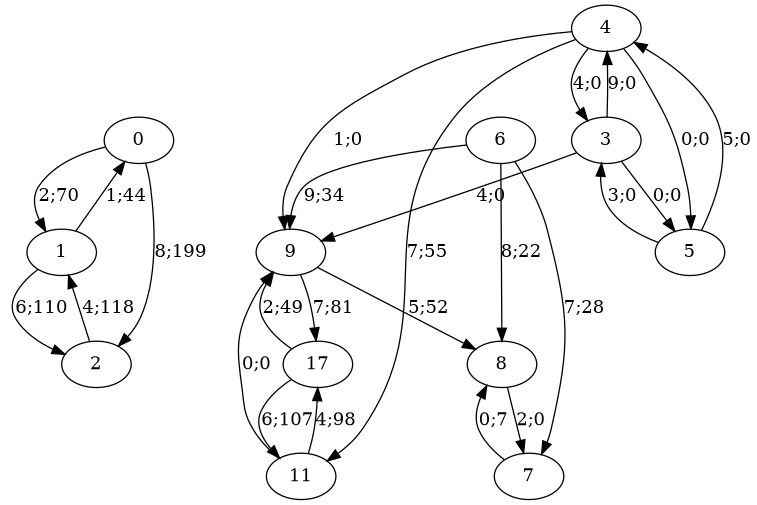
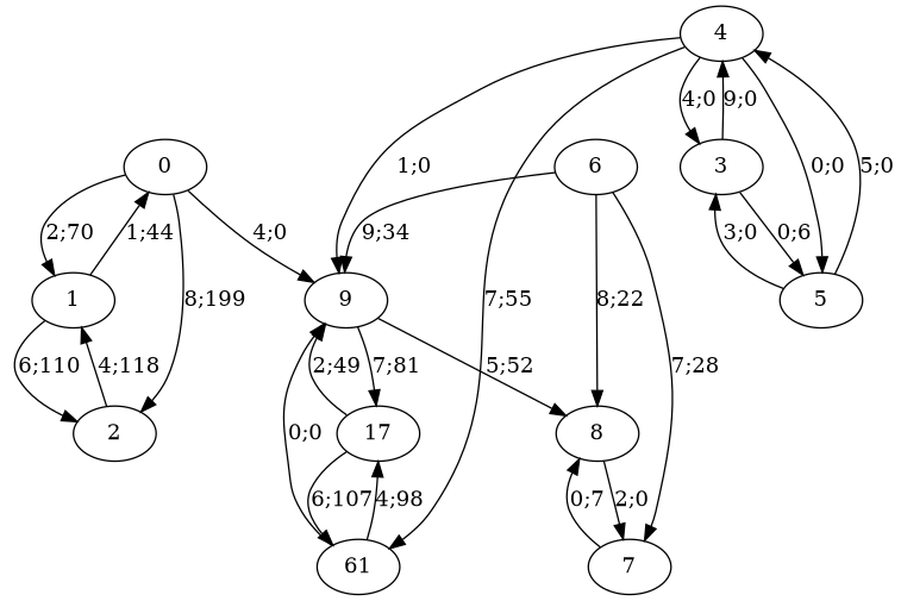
  digraph {
    edge [color=black]
    0
    1
    2
    9
    8
    n6 [label=17]
    7
-   11
+   11 [label=61]
    6
    3
    4
    5
    0 -> 1 [label="2;70"]
    0 -> 2 [label="8;199"]
    1 -> 0 [label="1;44"]
    1 -> 2 [label="6;110"]
    2 -> 1 [label="4;118"]
    9 -> 8 [label="5;52"]
    9 -> n6 [label="7;81"]
    8 -> 7 [label="2;0"]
    n6 -> 9 [label="2;49"]
    n6 -> 11 [label="6;107"]
    7 -> 8 [label="0;7"]
    11 -> 9 [label="0;0"]
    11 -> n6 [label="4;98"]
    6 -> 9 [label="9;34"]
    6 -> 8 [label="8;22"]
    6 -> 7 [label="7;28"]
-   3 -> 9 [label="4;0"]
+   0 -> 9 [label="4;0"]
    3 -> 4 [label="9;0"]
-   3 -> 5 [label="0;0"]
+   3 -> 5 [label="0;6"]
    4 -> 9 [label="1;0"]
    4 -> 11 [label="7;55"]
    4 -> 3 [label="4;0"]
    4 -> 5 [label="0;0"]
    5 -> 3 [label="3;0"]
    5 -> 4 [label="5;0"]
  }
